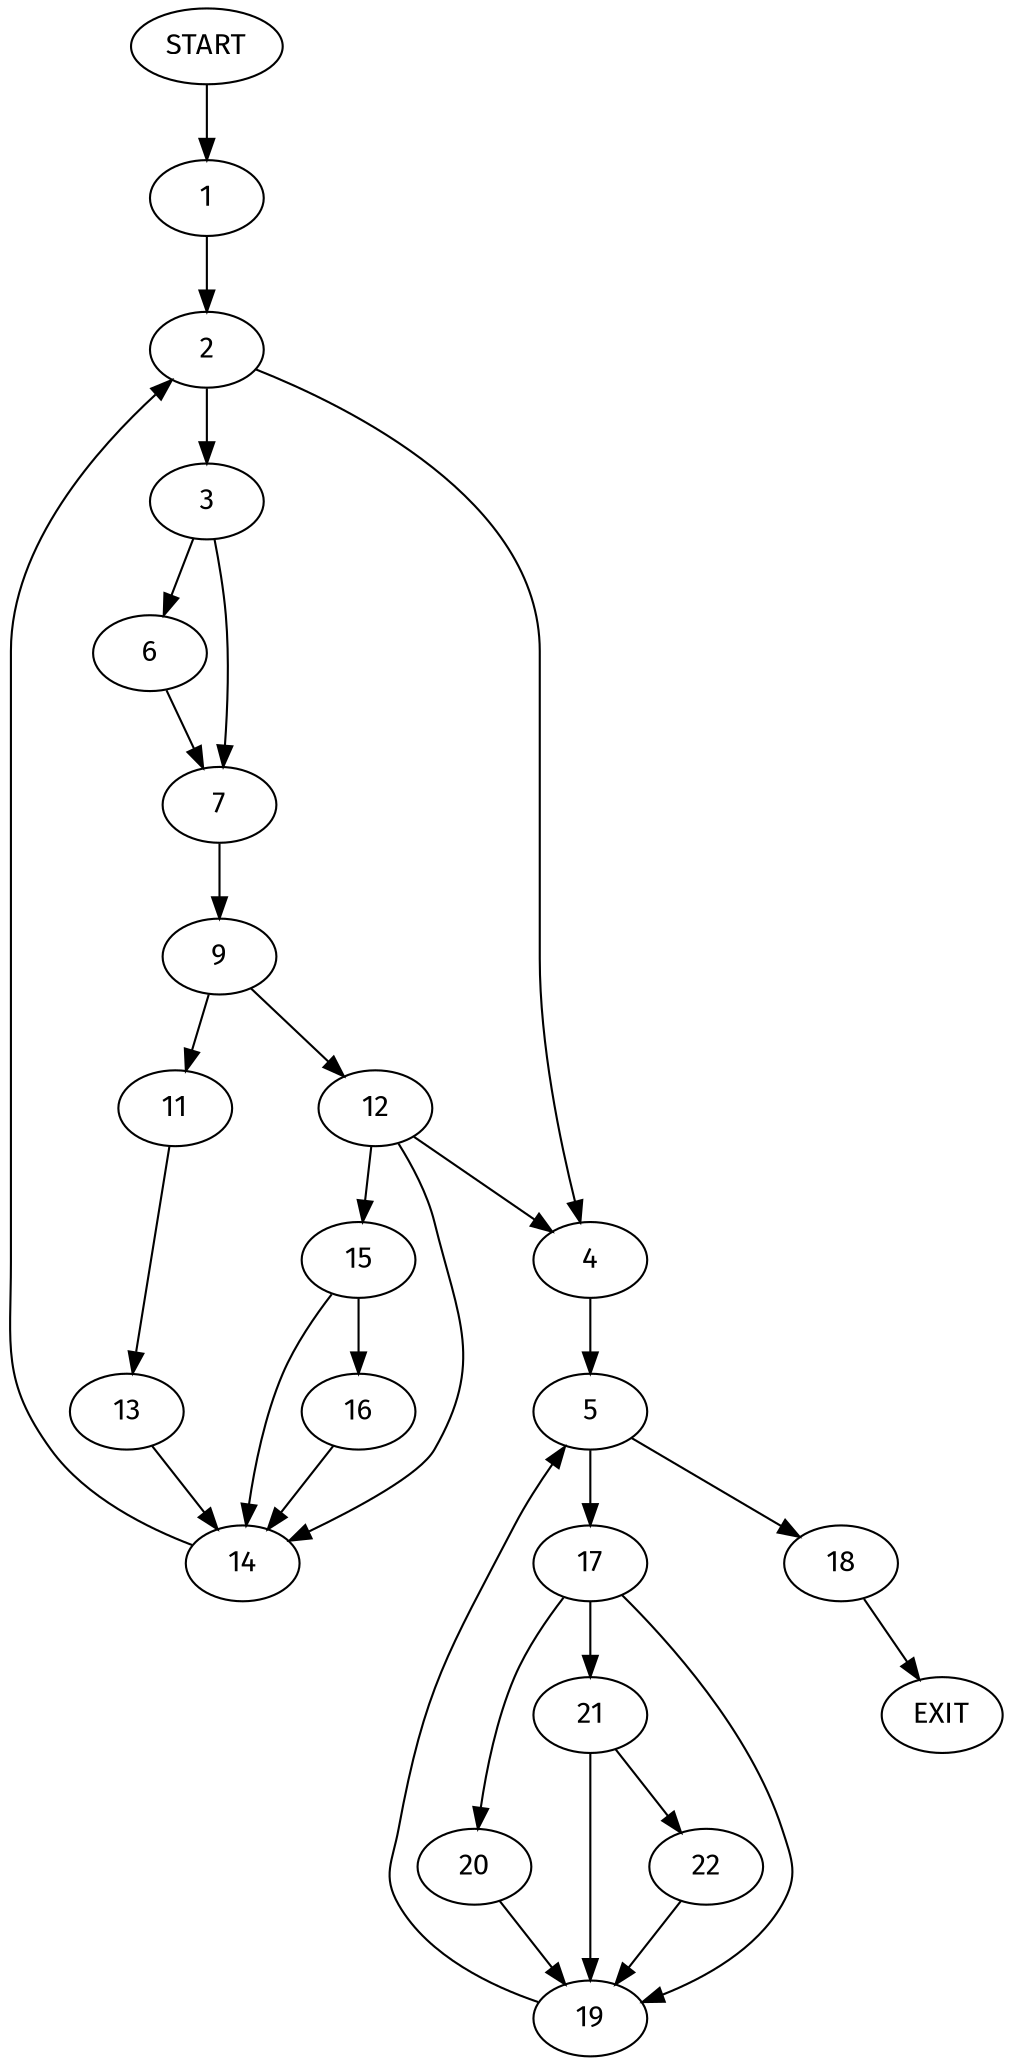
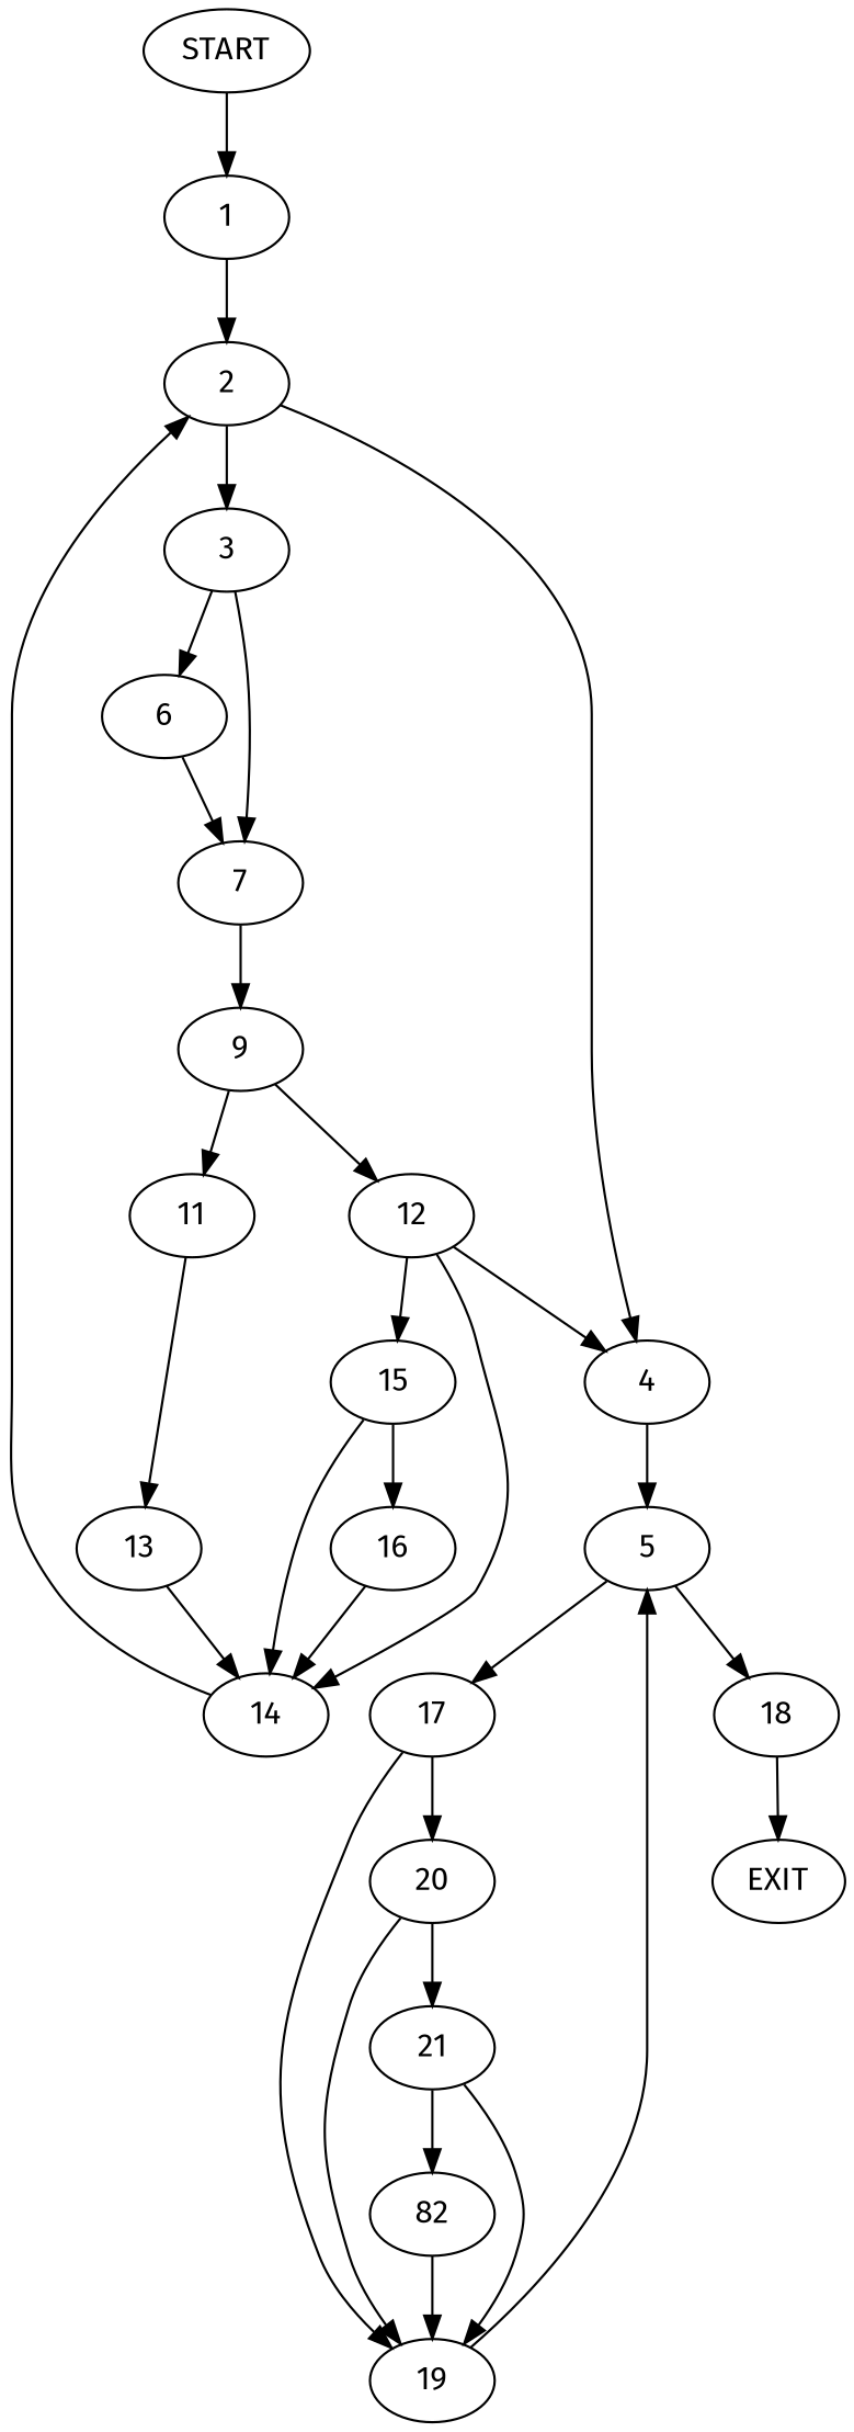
  digraph {
    fontname="Fira Sans"
    node [fontname="Fira Sans"]
    edge [fontname="Fira Sans"]
    n1 [label=START]
    1
    2
    n4 [label=EXIT]
    3
    4
    6
    7
    5
    9
    17
    18
    19
    20
    11
    12
    13
    14
    15
    16
    21
-   22
+   22 [label=82]
    n1 -> 1
    1 -> 2
    2 -> 3
    2 -> 4
    3 -> 6
    3 -> 7
    4 -> 5
    6 -> 7
    7 -> 9
    5 -> 17
    5 -> 18
    9 -> 11
    9 -> 12
    17 -> 19
    17 -> 20
    18 -> n4
    19 -> 5
    20 -> 19
-   17 -> 21
+   20 -> 21
    11 -> 13
    12 -> 4
    12 -> 14
    12 -> 15
    13 -> 14
    14 -> 2
    15 -> 14
    15 -> 16
    16 -> 14
    21 -> 19
    21 -> 22
    22 -> 19
  }
